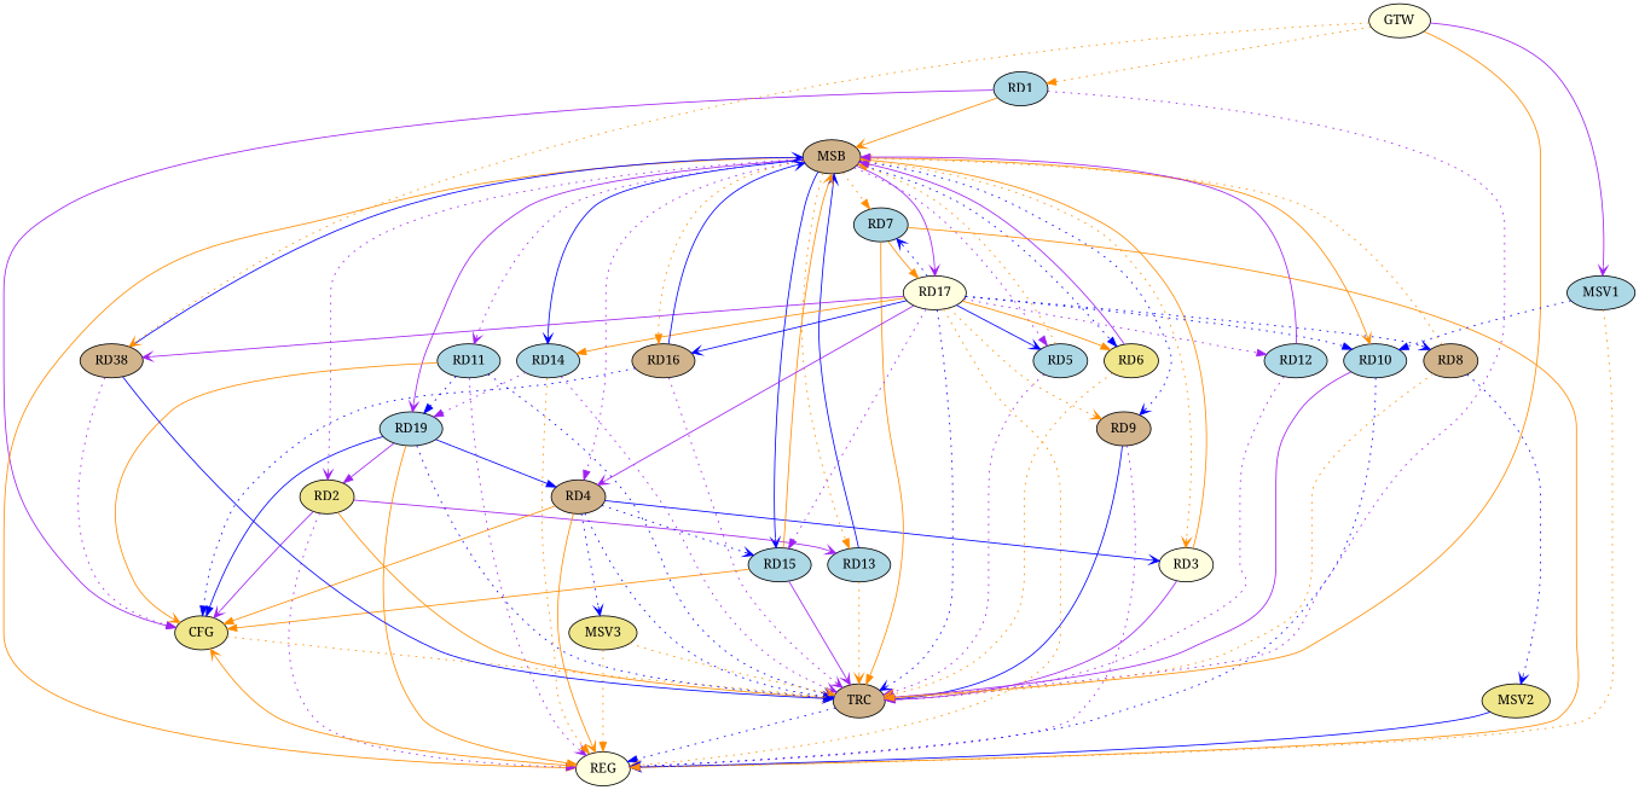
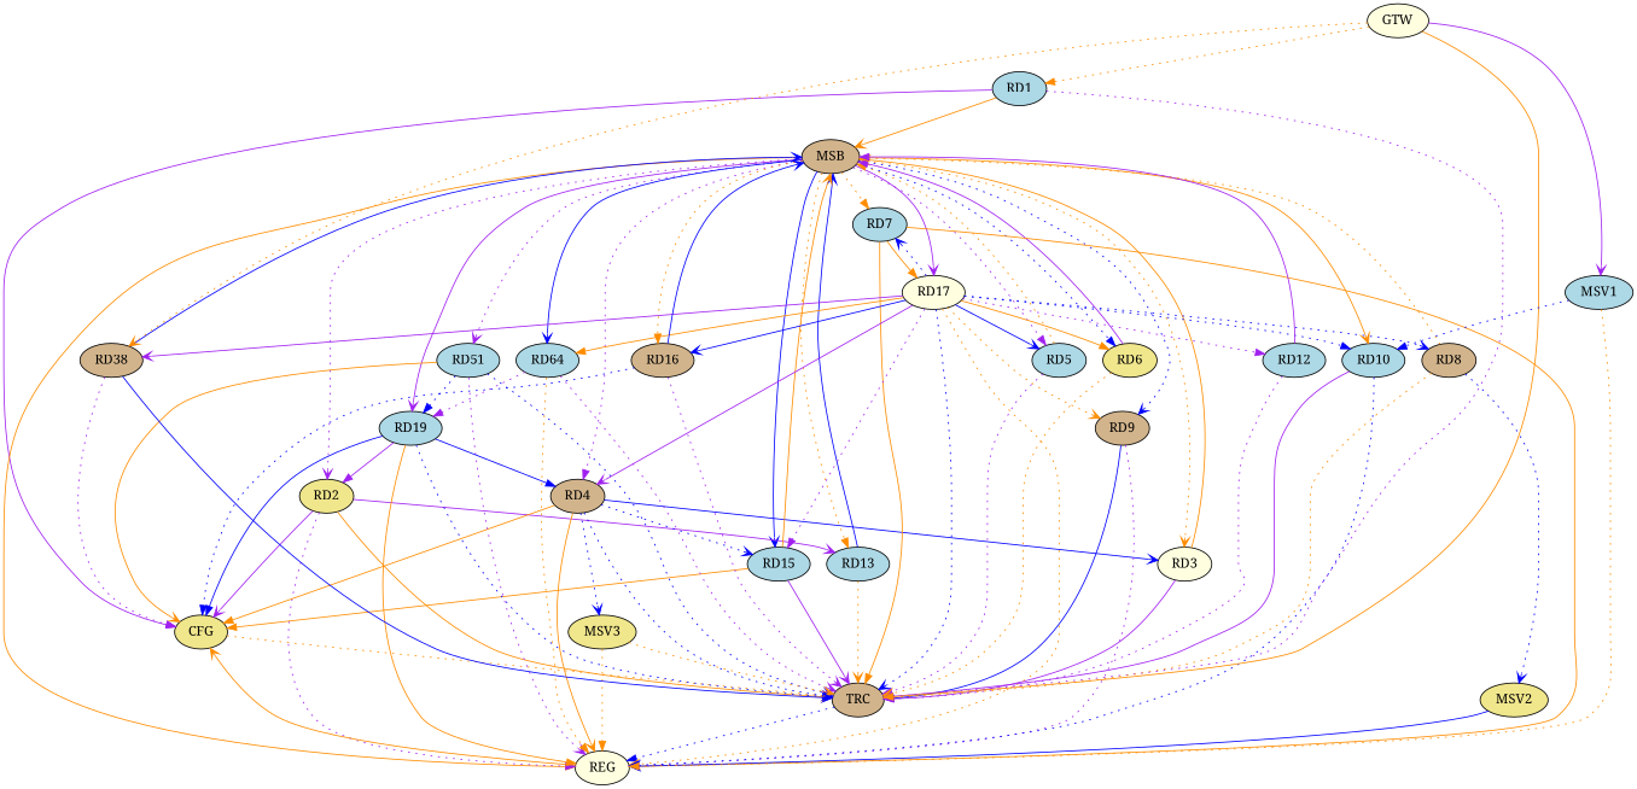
  strict digraph {
    fontname="Noto Serif"
    node [fillcolor=lightblue fontname="Noto Serif" style=filled]
    edge [arrowhead=vee color=darkorange fontname="Noto Serif" style=dotted]
    n1 [label=RD1]
    n2 [fillcolor=tan label=MSB]
    n3 [fillcolor=khaki label=CFG]
    n4 [fillcolor=tan label=TRC]
    n5 [fillcolor=khaki label=RD2]
    n6 [label=RD13]
    n7 [fillcolor=lightyellow label=REG]
    n8 [fillcolor=lightyellow label=RD3]
    n9 [fillcolor=tan label=RD4]
    n10 [label=RD15]
    n11 [label=RD5]
    n12 [fillcolor=khaki label=RD6]
    n13 [label=RD7]
    n14 [fillcolor=lightyellow label=RD17]
    n15 [fillcolor=tan label=RD9]
    n16 [label=RD10]
-   n17 [label=RD11]
+   n17 [label=RD51]
    n18 [label=RD19]
-   n19 [label=RD14]
+   n19 [label=RD64]
    n20 [fillcolor=tan label=RD16]
    n21 [fillcolor=khaki label=MSV3]
    n22 [fillcolor=tan label=RD8]
    n23 [label=RD12]
    n24 [fillcolor=tan label=RD38]
    n25 [fillcolor=khaki label=MSV2]
    n26 [fillcolor=lightyellow label=GTW]
    n27 [label=MSV1]
    n1 -> n2 [style=solid]
    n1 -> n3 [arrowhead=normal color=purple style=solid]
    n1 -> n4 [arrowhead=normal color=purple]
    n2 -> n5 [color=purple]
    n2 -> n6 [arrowhead=normal]
    n2 -> n7 [arrowhead=normal style=solid]
    n2 -> n8
    n2 -> n9 [arrowhead=normal color=purple]
    n2 -> n10 [color=blue style=solid]
    n2 -> n11 [arrowhead=normal color=purple]
    n2 -> n12 [arrowhead=normal color=blue]
    n2 -> n13 [arrowhead=normal]
    n2 -> n14 [color=purple style=solid]
    n2 -> n15 [color=blue]
    n2 -> n16 [style=solid]
    n2 -> n17 [color=purple]
    n2 -> n18 [color=purple style=solid]
    n2 -> n19 [color=blue style=solid]
    n2 -> n20 [arrowhead=normal]
    n3 -> n4
    n4 -> n7 [arrowhead=normal color=blue]
    n5 -> n3 [color=purple style=solid]
    n5 -> n4 [style=solid]
    n5 -> n6 [color=purple style=solid]
    n5 -> n7 [arrowhead=normal color=purple]
    n6 -> n2 [color=blue style=solid]
    n6 -> n4
    n7 -> n3 [style=solid]
    n8 -> n2 [style=solid]
    n8 -> n4 [arrowhead=normal color=purple style=solid]
    n9 -> n3 [arrowhead=normal style=solid]
    n9 -> n4 [color=blue]
    n9 -> n7 [style=solid]
    n9 -> n8 [color=blue style=solid]
    n9 -> n10 [color=blue]
    n9 -> n21 [color=blue]
    n10 -> n2 [style=solid]
    n10 -> n3 [arrowhead=normal style=solid]
    n10 -> n4 [color=purple style=solid]
    n11 -> n2 [arrowhead=normal]
    n11 -> n4 [arrowhead=normal color=purple]
    n12 -> n2 [arrowhead=normal color=purple style=solid]
    n12 -> n4
    n13 -> n4 [arrowhead=normal style=solid]
    n13 -> n7 [arrowhead=normal style=solid]
    n13 -> n14 [arrowhead=normal style=solid]
    n14 -> n4 [color=blue]
    n14 -> n7
    n14 -> n9 [color=purple style=solid]
    n14 -> n10 [arrowhead=normal color=purple]
    n14 -> n11 [color=blue style=solid]
    n14 -> n12 [arrowhead=normal style=solid]
    n14 -> n13 [color=blue]
    n14 -> n15
    n14 -> n16 [arrowhead=normal color=blue]
    n14 -> n19 [arrowhead=normal style=solid]
    n14 -> n20 [color=blue style=solid]
    n14 -> n22 [color=blue]
    n14 -> n23 [arrowhead=normal color=purple]
    n14 -> n24 [color=purple style=solid]
    n15 -> n4 [arrowhead=normal color=blue style=solid]
    n15 -> n7 [arrowhead=normal color=purple]
    n16 -> n4 [arrowhead=normal color=purple style=solid]
    n16 -> n7 [color=blue]
    n17 -> n3 [style=solid]
    n17 -> n4 [color=blue]
    n17 -> n7 [color=purple]
    n17 -> n18 [arrowhead=normal color=blue]
    n18 -> n3 [arrowhead=normal color=blue style=solid]
    n18 -> n4 [arrowhead=normal color=blue]
    n18 -> n5 [arrowhead=normal color=purple style=solid]
    n18 -> n7 [arrowhead=normal style=solid]
    n18 -> n9 [arrowhead=normal color=blue style=solid]
    n19 -> n4 [color=purple]
    n19 -> n7 [arrowhead=normal]
    n19 -> n18 [arrowhead=normal color=purple]
    n20 -> n2 [color=blue style=solid]
    n20 -> n3 [arrowhead=normal color=blue]
    n20 -> n4 [color=purple]
    n21 -> n4
    n21 -> n7 [arrowhead=normal]
    n22 -> n2 [arrowhead=normal]
    n22 -> n4 [arrowhead=normal]
    n22 -> n25 [color=blue]
    n23 -> n2 [arrowhead=normal color=purple style=solid]
    n23 -> n4 [arrowhead=normal color=purple]
    n24 -> n2 [color=blue style=solid]
    n24 -> n3 [arrowhead=normal color=purple]
    n24 -> n4 [color=blue style=solid]
    n25 -> n7 [color=blue style=solid]
    n26 -> n1 [arrowhead=normal]
    n26 -> n4 [arrowhead=normal style=solid]
    n26 -> n24
    n26 -> n27 [color=purple style=solid]
    n27 -> n7 [arrowhead=normal]
    n27 -> n16 [arrowhead=normal color=blue]
  }
